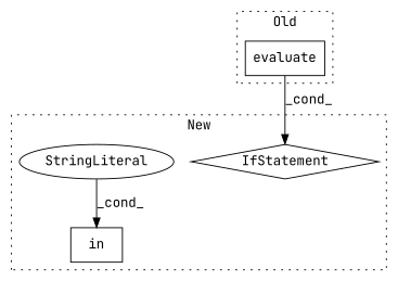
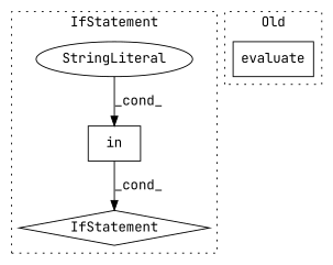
  digraph {
    fontname="JetBrains Mono"
    node [fontname="JetBrains Mono" s=12099 shape=box]
    edge [fontname="JetBrains Mono"]
    n1 [a=105 l=25 label=in]
    n2 [a=25 l="10,2" label=IfStatement s="12089,12124" shape=diamond]
    n3 [a=45 l=6 label=StringLiteral shape=ellipse]
    n4 [a=32 l="9,1" label=evaluate s="12022,12074"]
    subgraph cluster_1 {
-     label=New
+     label=IfStatement
      style=dotted
      n1
      n2
      n3
    }
    subgraph cluster_2 {
      label=Old
      style=dotted
      n4
    }
-   n4 -> n2 [label=_cond_]
+   n1 -> n2 [label=_cond_]
    n3 -> n1 [label=_cond_]
  }
